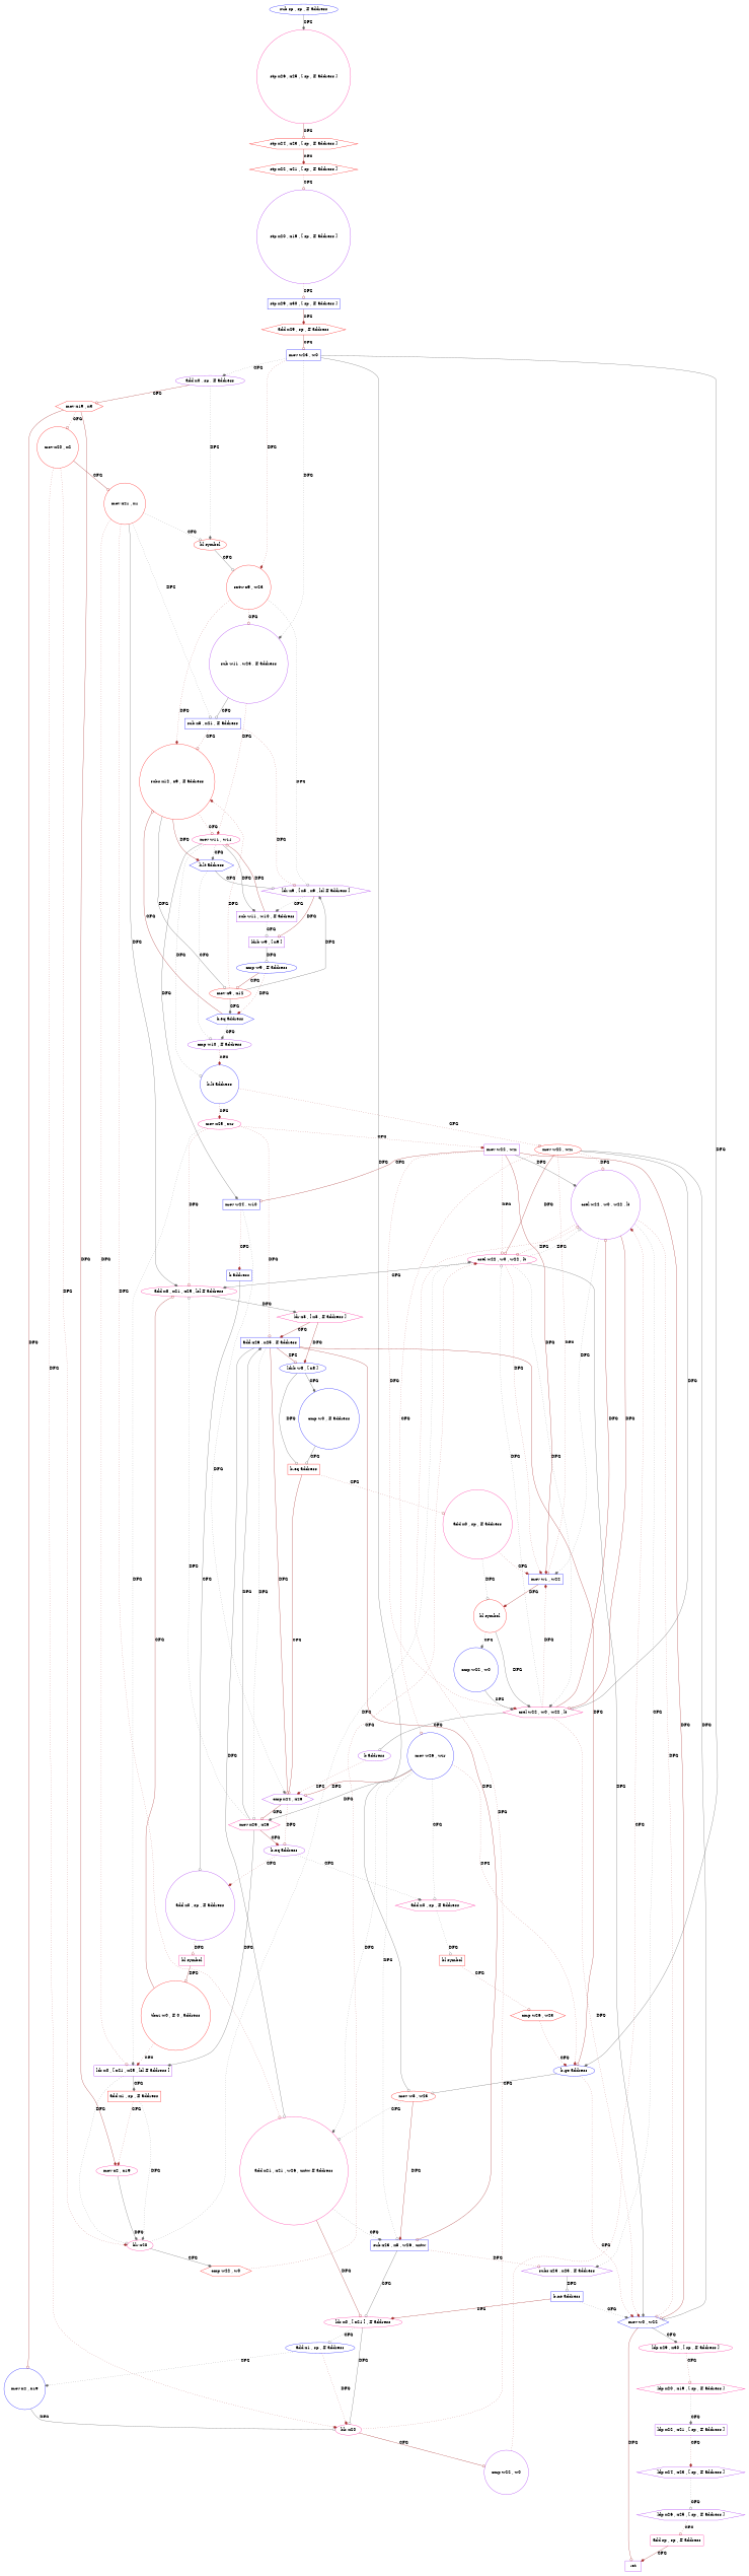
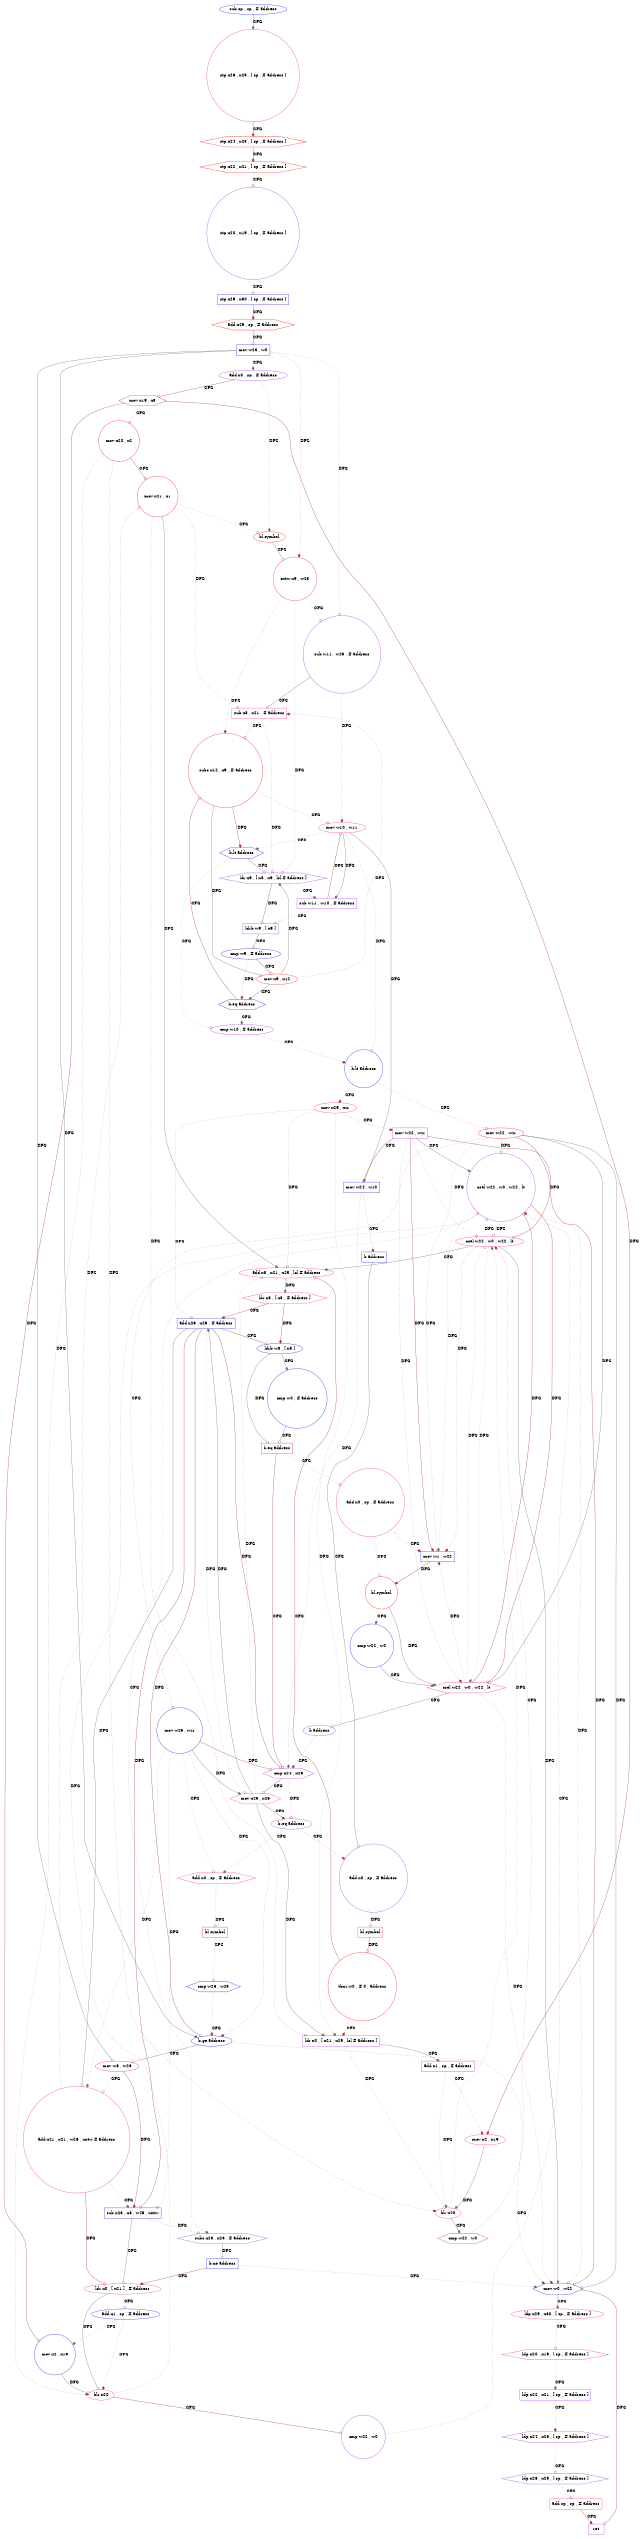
  digraph {
    node [color=blue shape=ellipse]
    edge [arrowhead=odot color=brown style=dotted]
    n1 [label="sub sp , sp , # address"]
    n2 [color=deeppink label="stp x26 , x25 , [ sp , # address ]" shape=circle]
    n3 [color=red label="stp x24 , x23 , [ sp , # address ]" shape=hexagon]
    n4 [color=red label="stp x22 , x21 , [ sp , # address ]" shape=hexagon]
    n5 [color=purple label="stp x20 , x19 , [ sp , # address ]" shape=circle]
    n6 [label="stp x29 , x30 , [ sp , # address ]" shape=box]
    n7 [color=red label="add x29 , sp , # address" shape=hexagon]
    n8 [label="mov w23 , w0" shape=box]
    n9 [color=purple label="add x0 , sp , # address"]
    n10 [color=red label="sxtw x9 , w23" shape=circle]
    n11 [color=purple label="sub w11 , w23 , # address" shape=circle]
    n12 [color=red label="mov w8 , w23"]
    n13 [label="b.ge address"]
    n14 [color=red label="mov x19 , x3" shape=hexagon]
    n15 [color=red label="bl symbol"]
    n16 [color=red label="subs x12 , x9 , # address" shape=circle]
    n17 [color=purple label="ldr x9 , [ x8 , x9 , lsl # address ]" shape=hexagon]
-   n18 [label="sub x8 , x21 , # address" shape=box]
-   n19 [color=deeppink label="mov w11 , w11"]
+   n18 [color=deeppink label="sub x8 , x21 , # address" shape=box]
+   n19 [color=deeppink label="mov w10 , w11"]
    n20 [color=deeppink label="add x21 , x21 , w26 , uxtw # address" shape=circle]
-   n21 [label="sub x23 , x8 , w26 , uxtw" shape=box]
+   n21 [label="sub x23 , x8 , w46 , uxtw" shape=box]
    n22 [label="mov w0 , w22" shape=hexagon]
    n23 [color=red label="mov x20 , x2" shape=circle]
    n24 [label="mov x2 , x19" shape=circle]
    n25 [color=deeppink label="mov x2 , x19"]
    n26 [color=red label="mov x21 , x1" shape=circle]
    n27 [color=deeppink label="blr x20"]
    n28 [color=deeppink label="blr x20"]
    n29 [color=deeppink label="add x8 , x21 , x25 , lsl # address"]
    n30 [color=purple label="ldr x0 , [ x21 , x25 , lsl # address ]" shape=box]
    n31 [color=purple label="csel w22 , w0 , w22 , lt" shape=circle]
    n32 [color=purple label="cmp w22 , w0" shape=circle]
    n33 [color=deeppink label="csel w22 , w0 , w22 , lt"]
    n34 [color=red label="cmp w22 , w0" shape=hexagon]
    n35 [color=deeppink label="ldr x0 , [ x21 ] , # address"]
    n36 [color=deeppink label="ldr x8 , [ x8 , # address ]" shape=hexagon]
    n37 [color=red label="add x1 , sp , # address" shape=box]
    n38 [color=red label="mov x9 , x12"]
    n39 [label="b.lt address" shape=hexagon]
    n40 [color=purple label="sub w11 , w10 , # address" shape=box]
    n41 [color=purple label="ldrb w9 , [ x9 ]" shape=box]
    n42 [label="b.lt address" shape=circle]
    n43 [label="mov w24 , w10" shape=box]
    n44 [label="b.eq address" shape=hexagon]
    n45 [color=purple label="cmp w10 , # address"]
    n46 [color=red label="mov w22 , wzr"]
    n47 [color=deeppink label="mov x25 , xzr"]
    n48 [label="mov w26 , wzr" shape=circle]
    n49 [label="mov w1 , w22" shape=box]
    n50 [color=deeppink label="csel w22 , w0 , w22 , lt" shape=hexagon]
    n51 [color=purple label="mov w22 , wzr" shape=box]
    n52 [label="add x26 , x25 , # address" shape=box]
    n53 [color=deeppink label="add x0 , sp , # address" shape=hexagon]
    n54 [color=purple label="cmp x24 , x26" shape=hexagon]
    n55 [color=deeppink label="mov x25 , x26" shape=hexagon]
    n56 [color=deeppink label="ldp x29 , x30 , [ sp , # address ]"]
    n57 [color=purple label=ret shape=box]
    n58 [color=purple label="subs x23 , x23 , # address" shape=hexagon]
    n59 [color=red label="bl symbol" shape=circle]
    n60 [color=purple label="b address"]
    n61 [label="ldrb w8 , [ x8 ]"]
    n62 [label="cmp w9 , # address"]
    n63 [color=red label="bl symbol" shape=box]
    n64 [color=purple label="b.eq address"]
-   n65 [color=red label="cmp w26 , w23" shape=hexagon]
+   n65 [label="cmp w26 , w23" shape=hexagon]
    n66 [label="b address" shape=box]
    n67 [color=purple label="add x0 , sp , # address" shape=circle]
    n68 [color=deeppink label="bl symbol" shape=box]
    n69 [color=red label="tbnz w0 , # 0 , address" shape=circle]
    n70 [color=deeppink label="ldp x20 , x19 , [ sp , # address ]" shape=hexagon]
    n71 [color=purple label="ldp x22 , x21 , [ sp , # address ]" shape=box]
    n72 [color=purple label="ldp x24 , x23 , [ sp , # address ]" shape=hexagon]
    n73 [color=purple label="ldp x26 , x25 , [ sp , # address ]" shape=hexagon]
    n74 [color=deeppink label="add sp , sp , # address" shape=box]
    n75 [label="add x1 , sp , # address"]
    n76 [label="b.ne address" shape=box]
    n77 [label="cmp w0 , # address" shape=circle]
    n78 [color=red label="b.eq address" shape=box]
    n79 [color=deeppink label="add x0 , sp , # address" shape=circle]
    n80 [label="cmp w22 , w0" shape=circle]
    n1 -> n2 [arrowhead=diamond color=gray40 label=CFG style=solid]
-   n2 -> n3 [label=CFG style=solid]
+   n2 -> n3 [arrowhead=diamond label=CFG style=solid]
    n3 -> n4 [arrowhead=diamond label=CFG style=solid]
    n4 -> n5 [label=CFG]
    n5 -> n6 [label=CFG]
    n6 -> n7 [arrowhead=diamond label=CFG style=solid]
    n7 -> n8 [label=CFG style=solid]
    n8 -> n9 [arrowhead=diamond color=gray40 label=CFG]
    n8 -> n10 [arrowhead=diamond label=DFG]
-   n8 -> n11 [arrowhead=diamond color=gray40 label=DFG]
+   n8 -> n11 [color=gray40 label=DFG]
    n8 -> n12 [color=gray40 label=DFG style=solid]
    n8 -> n13 [arrowhead=diamond color=gray40 label=DFG style=solid]
    n9 -> n14 [label=CFG style=solid]
    n9 -> n15 [arrowhead=diamond color=gray40 label=DFG]
    n10 -> n11 [label=CFG]
    n10 -> n16 [arrowhead=diamond label=DFG]
    n10 -> n17 [color=gray40 label=DFG]
    n11 -> n18 [color=gray40 label=CFG style=solid]
    n11 -> n19 [arrowhead=diamond label=DFG]
    n12 -> n20 [color=gray40 label=CFG]
    n12 -> n21 [arrowhead=diamond label=DFG style=solid]
    n13 -> n12 [color=gray40 label=CFG style=solid]
    n13 -> n22 [arrowhead=diamond label=CFG]
    n14 -> n23 [label=CFG]
    n14 -> n24 [label=DFG style=solid]
    n14 -> n25 [arrowhead=diamond label=DFG style=solid]
    n15 -> n10 [color=gray40 label=CFG style=solid]
    n16 -> n19 [label=CFG]
    n16 -> n38 [color=gray40 label=DFG style=solid]
    n16 -> n39 [arrowhead=diamond label=DFG style=solid]
    n17 -> n40 [arrowhead=diamond color=gray40 label=CFG]
    n17 -> n41 [label=DFG style=solid]
    n18 -> n16 [label=CFG]
    n18 -> n17 [label=DFG]
    n19 -> n39 [arrowhead=diamond color=gray40 label=CFG]
    n19 -> n40 [arrowhead=diamond color=gray40 label=DFG style=solid]
    n19 -> n42 [color=gray40 label=DFG]
    n19 -> n43 [arrowhead=diamond color=gray40 label=DFG style=solid]
    n20 -> n21 [arrowhead=diamond color=gray40 label=CFG]
    n20 -> n35 [label=DFG style=solid]
    n21 -> n35 [color=gray40 label=CFG style=solid]
    n21 -> n58 [label=DFG]
    n22 -> n56 [arrowhead=diamond color=gray40 label=CFG style=solid]
    n22 -> n57 [label=DFG style=solid]
    n23 -> n26 [label=CFG style=solid]
    n23 -> n27 [arrowhead=diamond label=DFG]
    n23 -> n28 [arrowhead=diamond label=DFG]
    n24 -> n27 [color=gray40 label=DFG style=solid]
    n25 -> n28 [arrowhead=diamond color=gray40 label=DFG style=solid]
    n26 -> n15 [color=gray40 label=CFG]
    n26 -> n18 [color=gray40 label=DFG]
-   n26 -> n20 [label=DFG]
+   n20 -> n26 [label=DFG]
    n26 -> n29 [arrowhead=diamond color=gray40 label=DFG style=solid]
    n26 -> n30 [label=DFG]
    n27 -> n31 [label=DFG]
    n27 -> n32 [label=CFG style=solid]
    n28 -> n33 [arrowhead=diamond color=gray40 label=DFG]
    n28 -> n34 [arrowhead=diamond color=gray40 label=CFG style=solid]
    n29 -> n36 [arrowhead=diamond color=gray40 label=DFG style=solid]
    n30 -> n28 [color=gray40 label=DFG]
    n30 -> n37 [arrowhead=diamond color=gray40 label=CFG style=solid]
    n31 -> n22 [label=DFG]
    n31 -> n33 [label=DFG]
    n31 -> n49 [arrowhead=diamond color=gray40 label=DFG]
    n31 -> n50 [label=DFG style=solid]
    n31 -> n58 [arrowhead=diamond color=gray40 label=CFG]
    n32 -> n31 [arrowhead=diamond label=CFG]
    n33 -> n22 [arrowhead=diamond color=gray40 label=DFG style=solid]
    n33 -> n29 [arrowhead=diamond color=gray40 label=CFG style=solid]
    n33 -> n31 [color=gray40 label=DFG]
    n33 -> n49 [arrowhead=diamond label=DFG]
    n33 -> n50 [arrowhead=diamond color=gray40 label=DFG]
    n34 -> n33 [arrowhead=diamond label=CFG]
    n35 -> n27 [color=gray40 label=DFG style=solid]
    n35 -> n75 [color=gray40 label=CFG]
    n36 -> n52 [arrowhead=diamond label=CFG style=solid]
    n36 -> n61 [arrowhead=diamond label=DFG style=solid]
    n37 -> n25 [arrowhead=diamond label=CFG]
    n37 -> n28 [arrowhead=diamond color=gray40 label=DFG]
-   n38 -> n16 [arrowhead=diamond label=DFG]
+   n38 -> n18 [arrowhead=diamond label=DFG]
    n38 -> n17 [arrowhead=diamond color=gray40 label=DFG style=solid]
    n38 -> n44 [arrowhead=diamond color=gray40 label=CFG style=solid]
    n39 -> n17 [color=gray40 label=CFG style=solid]
    n39 -> n45 [color=gray40 label=CFG]
    n40 -> n19 [label=DFG style=solid]
    n40 -> n41 [color=gray40 label=CFG]
    n41 -> n62 [color=gray40 label=DFG style=solid]
    n42 -> n46 [label=CFG]
    n42 -> n47 [arrowhead=diamond label=CFG]
    n43 -> n54 [arrowhead=diamond color=gray40 label=DFG]
    n43 -> n66 [arrowhead=diamond label=CFG]
    n44 -> n16 [label=CFG style=solid]
    n44 -> n45 [arrowhead=diamond color=gray40 label=CFG]
    n45 -> n42 [arrowhead=diamond label=CFG]
    n46 -> n22 [color=gray40 label=DFG style=solid]
    n46 -> n31 [label=DFG]
    n46 -> n33 [label=DFG style=solid]
    n46 -> n48 [label=CFG]
    n46 -> n49 [label=DFG]
    n46 -> n50 [color=gray40 label=DFG style=solid]
    n47 -> n29 [label=DFG]
    n47 -> n30 [arrowhead=diamond color=gray40 label=DFG]
    n47 -> n51 [arrowhead=diamond label=CFG]
    n47 -> n52 [label=DFG]
    n48 -> n13 [arrowhead=diamond label=DFG]
    n48 -> n20 [arrowhead=diamond color=gray40 label=DFG]
    n48 -> n21 [color=gray40 label=DFG]
    n48 -> n53 [color=gray40 label=CFG]
    n48 -> n54 [label=DFG style=solid]
    n48 -> n55 [arrowhead=diamond color=gray40 label=DFG style=solid]
    n49 -> n59 [arrowhead=diamond label=DFG style=solid]
    n50 -> n22 [arrowhead=diamond label=DFG]
    n50 -> n31 [label=DFG style=solid]
    n50 -> n33 [color=gray40 label=DFG]
    n50 -> n49 [arrowhead=diamond label=DFG]
    n50 -> n60 [color=gray40 label=CFG style=solid]
    n51 -> n22 [label=DFG style=solid]
    n51 -> n31 [arrowhead=diamond color=gray40 label=DFG style=solid]
    n51 -> n33 [label=DFG]
    n51 -> n43 [label=CFG style=solid]
    n51 -> n49 [arrowhead=diamond label=DFG style=solid]
    n51 -> n50 [arrowhead=diamond label=DFG]
    n52 -> n13 [label=DFG style=solid]
    n52 -> n20 [color=gray40 label=DFG style=solid]
    n52 -> n21 [label=DFG style=solid]
    n52 -> n54 [label=DFG style=solid]
    n52 -> n55 [color=gray40 label=DFG]
    n52 -> n61 [label=CFG style=solid]
    n53 -> n63 [color=gray40 label=DFG]
    n54 -> n55 [label=CFG style=solid]
    n54 -> n64 [label=DFG]
    n55 -> n29 [color=gray40 label=DFG]
    n55 -> n30 [arrowhead=diamond color=gray40 label=DFG style=solid]
    n55 -> n52 [arrowhead=diamond color=gray40 label=DFG style=solid]
    n55 -> n64 [arrowhead=diamond label=CFG style=solid]
    n56 -> n70 [label=CFG]
    n58 -> n76 [color=gray40 label=DFG style=solid]
    n59 -> n50 [arrowhead=diamond color=gray40 label=DFG style=solid]
    n59 -> n80 [arrowhead=diamond color=gray40 label=CFG]
    n60 -> n54 [arrowhead=diamond label=CFG]
    n61 -> n77 [arrowhead=diamond color=gray40 label=CFG style=solid]
    n61 -> n78 [color=gray40 label=DFG style=solid]
    n62 -> n38 [label=CFG style=solid]
    n62 -> n44 [arrowhead=diamond label=DFG]
    n63 -> n65 [label=CFG]
    n64 -> n53 [arrowhead=diamond color=gray40 label=CFG]
    n64 -> n67 [arrowhead=diamond label=CFG]
    n65 -> n13 [arrowhead=diamond label=CFG]
    n66 -> n67 [color=gray40 label=CFG style=solid]
    n67 -> n68 [label=DFG]
    n68 -> n69 [label=DFG style=solid]
    n69 -> n29 [label=CFG style=solid]
    n69 -> n30 [arrowhead=diamond label=CFG]
    n70 -> n71 [arrowhead=diamond color=gray40 label=CFG]
    n71 -> n72 [arrowhead=diamond label=CFG]
    n72 -> n73 [color=gray40 label=CFG]
    n73 -> n74 [label=CFG]
    n74 -> n57 [arrowhead=diamond label=CFG style=solid]
    n75 -> n24 [arrowhead=diamond color=gray40 label=CFG]
    n75 -> n27 [arrowhead=diamond label=DFG]
    n76 -> n22 [arrowhead=diamond color=gray40 label=CFG]
    n76 -> n35 [arrowhead=diamond label=CFG style=solid]
    n77 -> n78 [color=gray40 label=CFG style=solid]
    n78 -> n54 [label=CFG style=solid]
    n78 -> n79 [label=CFG]
    n79 -> n49 [arrowhead=diamond label=CFG]
    n79 -> n59 [color=gray40 label=DFG]
    n80 -> n50 [arrowhead=diamond color=gray40 label=CFG style=solid]
  }
